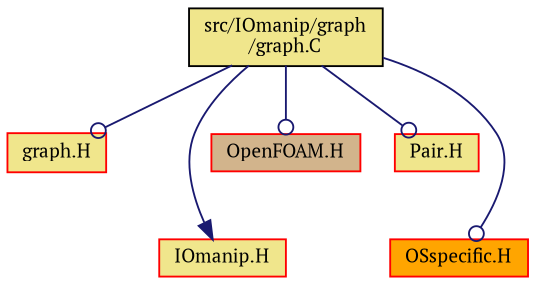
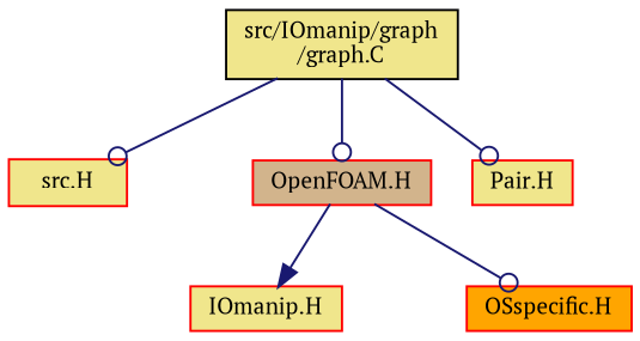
  digraph {
    fontname="PT Serif"
    node [color=red fillcolor=khaki fontname="PT Serif" fontsize=10 shape=record style=filled]
    edge [arrowhead=odot color=midnightblue fontname="PT Serif" fontsize=10 labelfontname=FreeSans labelfontsize=10 style=solid]
    n1 [color=black fontcolor=black height=0.2 label="src/IOmanip/graph\l/graph.C" width=0.4]
-   n2 [height=0.2 label="graph.H" width=0.4]
+   n2 [height=0.2 label="src.H" width=0.4]
    n3 [fillcolor=tan height=0.2 label="OpenFOAM.H" width=0.4]
    n4 [height=0.2 label="IOmanip.H" width=0.4]
    n5 [height=0.2 label="Pair.H" width=0.4]
    n6 [fillcolor=orange height=0.2 label="OSspecific.H" width=0.4]
    n1 -> n2
    n1 -> n3
-   n1 -> n4 [arrowhead=normal]
+   n3 -> n4 [arrowhead=normal]
    n1 -> n5
-   n1 -> n6
+   n3 -> n6
  }
